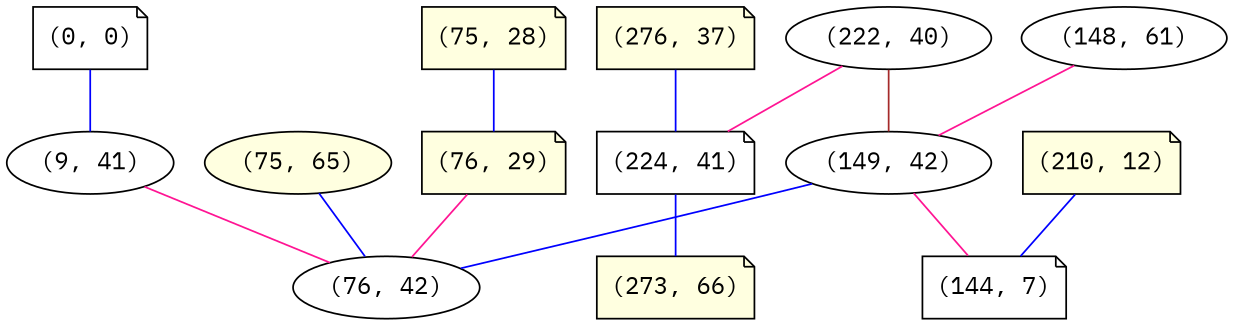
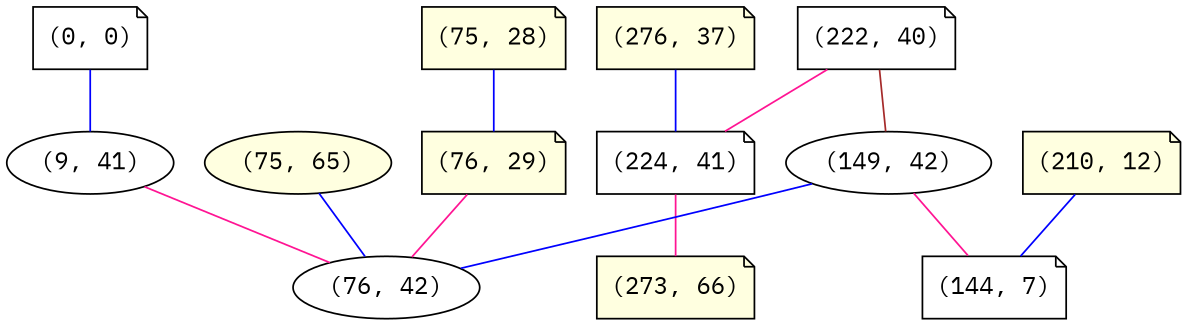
  graph {
    fontname="IBM Plex Mono"
    node [fillcolor=white fontname="IBM Plex Mono" shape=note style=filled]
    edge [color=blue fontname="IBM Plex Mono" weight=1]
    "(276, 37)" [fillcolor=lightyellow]
    "(224, 41)"
    n3 [fillcolor=lightyellow label="(273, 66)"]
    "(0, 0)"
    "(9, 41)" [shape=ellipse]
    "(76, 42)" [shape=ellipse]
    "(210, 12)" [fillcolor=lightyellow]
    "(144, 7)"
-   "(222, 40)" [shape=ellipse]
+   "(222, 40)"
    "(149, 42)" [shape=ellipse]
    "(75, 28)" [fillcolor=lightyellow]
    "(76, 29)" [fillcolor=lightyellow]
-   "(148, 61)" [shape=ellipse]
    "(75, 65)" [fillcolor=lightyellow shape=ellipse]
    "(276, 37)" -- "(224, 41)"
-   "(224, 41)" -- n3
+   "(224, 41)" -- n3 [color=deeppink]
    "(0, 0)" -- "(9, 41)" [weight=4]
    "(9, 41)" -- "(76, 42)" [color=deeppink]
    "(210, 12)" -- "(144, 7)"
    "(222, 40)" -- "(224, 41)" [color=deeppink]
    "(222, 40)" -- "(149, 42)" [color=brown]
    "(149, 42)" -- "(76, 42)"
    "(149, 42)" -- "(144, 7)" [color=deeppink]
    "(75, 28)" -- "(76, 29)"
    "(76, 29)" -- "(76, 42)" [color=deeppink]
-   "(148, 61)" -- "(149, 42)" [color=deeppink]
    "(75, 65)" -- "(76, 42)"
  }
